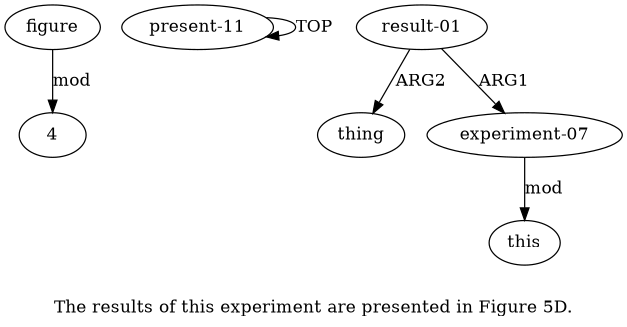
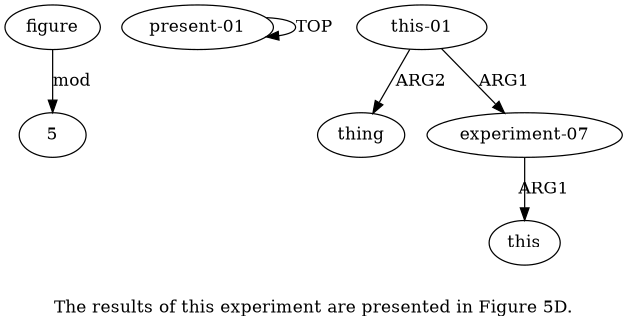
  digraph {
    label="The results of this experiment are presented in Figure 5D."
    node [color=black]
    edge [color=black gold_label=mod test_label=mod]
-   n1 [gold_ind=-1 gold_label=5 label=4 test_ind=-1 test_label=5]
+   n1 [gold_ind=-1 gold_label=5 label=5 test_ind=-1 test_label=5]
    n2 [gold_ind=1 gold_label=figure label=figure test_ind=1 test_label=figure]
-   n3 [gold_ind=0 gold_label="present-01" label="present-11" test_ind=0 test_label="present-01"]
+   n3 [gold_ind=0 gold_label="present-01" label="present-01" test_ind=0 test_label="present-01"]
    n4 [gold_ind=2 gold_label=thing label=thing test_ind=2 test_label=thing]
-   n5 [gold_ind=3 gold_label="result-01" label="result-01" test_ind=3 test_label="result-01"]
+   n5 [gold_ind=3 gold_label="result-01" label="this-01" test_ind=3 test_label="result-01"]
    n6 [gold_ind=4 gold_label="experiment-01" label="experiment-07" test_ind=4 test_label="experiment-01"]
    n7 [gold_ind=5 gold_label=this label=this test_ind=5 test_label=this]
    n2 -> n1 [label=mod]
    n3 -> n3 [gold_label=TOP label=TOP test_label=TOP]
    n5 -> n4 [gold_label=ARG2 label=ARG2 test_label=ARG2]
    n5 -> n6 [gold_label=ARG1 label=ARG1 test_label=ARG1]
-   n6 -> n7 [label=mod]
+   n6 -> n7 [label=ARG1]
  }
